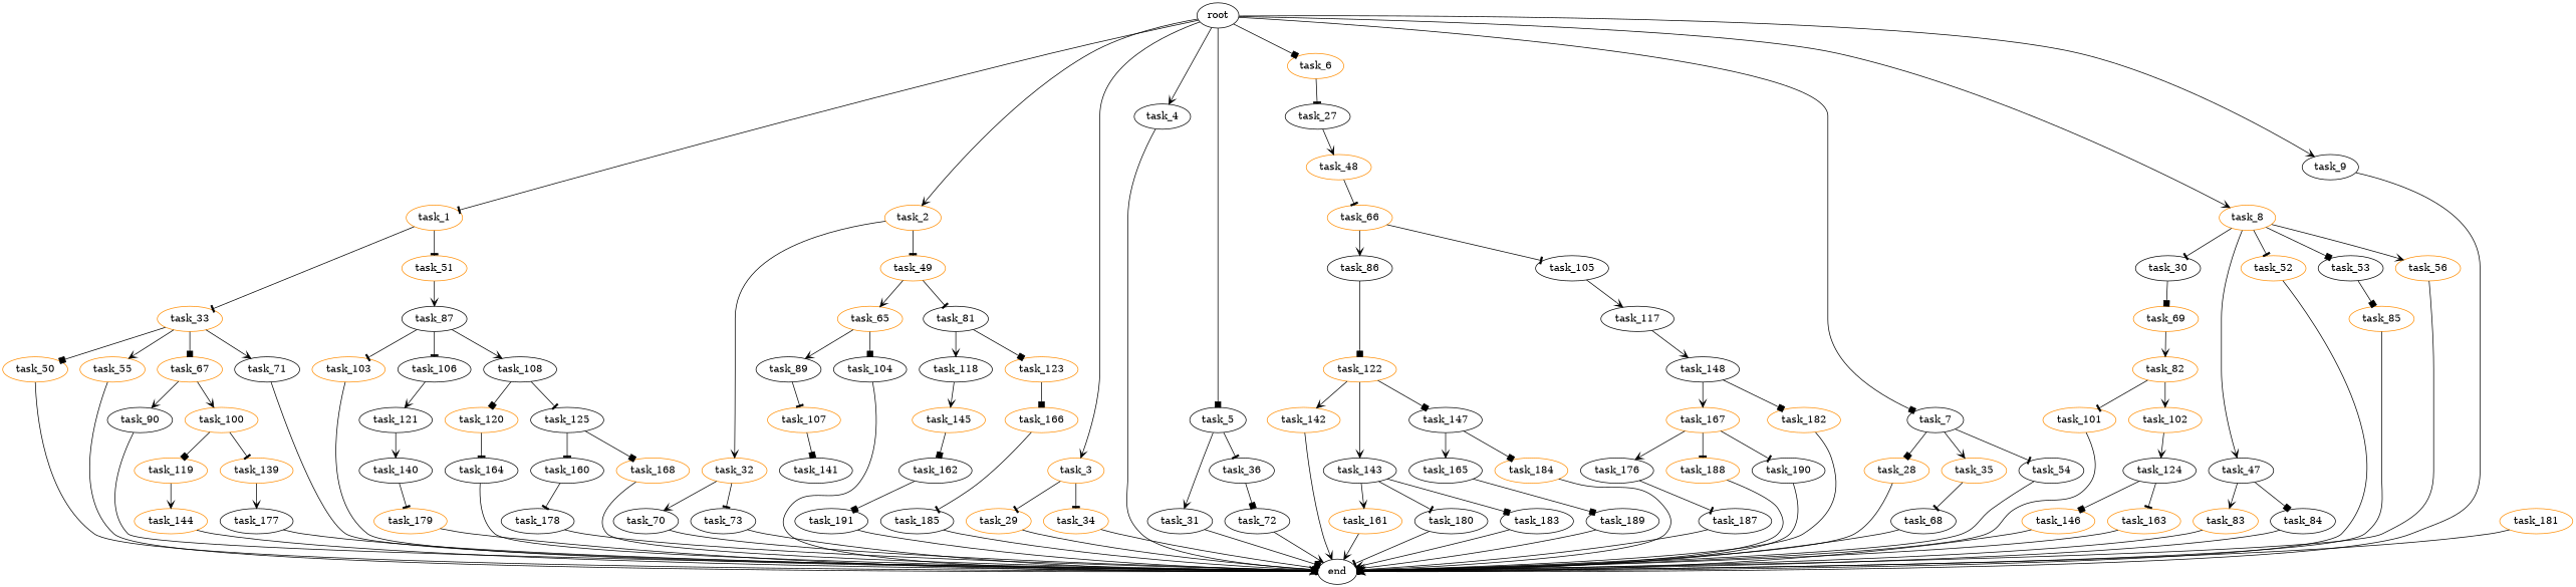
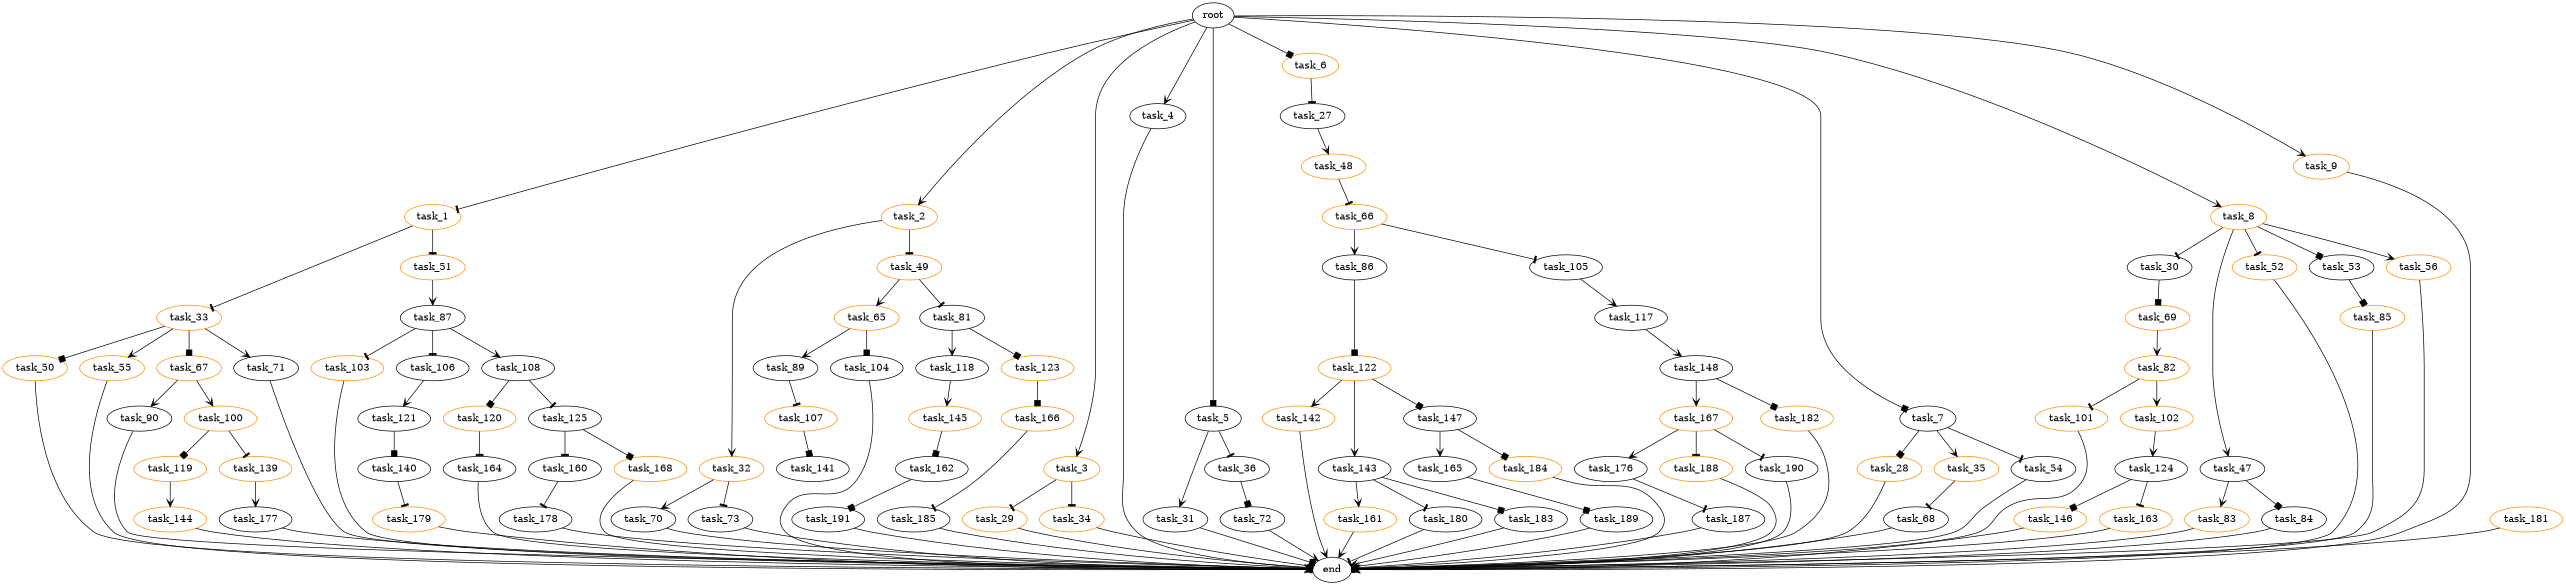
  digraph {
    fontname="DejaVu Serif"
    node [color=black fontname="DejaVu Serif"]
    edge [arrowhead=vee fontname="DejaVu Serif"]
    task_1 [color=darkorange]
    root
    task_2 [color=darkorange]
    task_3 [color=darkorange]
    task_4
    task_5
    task_6 [color=darkorange]
    task_7
    task_8 [color=darkorange]
-   task_9
+   task_9 [color=darkorange]
    task_33 [color=darkorange]
    task_51 [color=darkorange]
    task_32 [color=darkorange]
    task_49 [color=darkorange]
    task_29 [color=darkorange]
    task_34 [color=darkorange]
    end
    task_31
    task_36
    task_27
    task_28 [color=darkorange]
    task_35 [color=darkorange]
    task_54
    task_30
    task_47
    task_52 [color=darkorange]
    task_53
    task_56 [color=darkorange]
    task_50 [color=darkorange]
    task_55 [color=darkorange]
    task_67 [color=darkorange]
    task_71
    task_87
    task_70
    task_73
    task_65 [color=darkorange]
    task_81
    task_72
    task_48 [color=darkorange]
    task_68
    task_69 [color=darkorange]
    task_83 [color=darkorange]
    task_84
    task_85 [color=darkorange]
    task_66 [color=darkorange]
    task_82 [color=darkorange]
    task_90
    task_100 [color=darkorange]
    task_86
    task_105
    task_89
    task_104
    task_118
    task_123 [color=darkorange]
    task_103 [color=darkorange]
    task_106
    task_108
    task_107 [color=darkorange]
    task_122 [color=darkorange]
    task_117
    task_119 [color=darkorange]
    task_139 [color=darkorange]
    task_101 [color=darkorange]
    task_102 [color=darkorange]
    task_145 [color=darkorange]
    task_166 [color=darkorange]
    task_124
    task_142 [color=darkorange]
    task_143
    task_147
    task_121
    task_120 [color=darkorange]
    task_125
    task_141
    task_144 [color=darkorange]
    task_177
    task_146 [color=darkorange]
    task_163 [color=darkorange]
    task_148
    task_140
    task_164
    task_160
    task_168 [color=darkorange]
    task_167 [color=darkorange]
    task_182 [color=darkorange]
    task_162
    task_179 [color=darkorange]
    task_161 [color=darkorange]
    task_180
    task_183
    task_165
    task_184 [color=darkorange]
    task_185
    task_178
    task_181 [color=darkorange]
    task_191
    task_189
    task_176
    task_188 [color=darkorange]
    task_190
    task_187
    task_1 -> task_33 [arrowhead=tee]
    task_1 -> task_51 [arrowhead=tee]
    root -> task_1 [arrowhead=tee]
    root -> task_2
    root -> task_3
    root -> task_4
    root -> task_5 [arrowhead=box]
    root -> task_6 [arrowhead=box]
    root -> task_7 [arrowhead=box]
    root -> task_8
    root -> task_9
    task_2 -> task_32
    task_2 -> task_49 [arrowhead=tee]
    task_3 -> task_29 [arrowhead=tee]
    task_3 -> task_34 [arrowhead=tee]
    task_4 -> end [arrowhead=box]
    task_5 -> task_31
    task_5 -> task_36 [arrowhead=tee]
    task_6 -> task_27 [arrowhead=tee]
    task_7 -> task_28 [arrowhead=box]
    task_7 -> task_35
    task_7 -> task_54 [arrowhead=tee]
    task_8 -> task_30 [arrowhead=tee]
    task_8 -> task_47
    task_8 -> task_52 [arrowhead=tee]
    task_8 -> task_53 [arrowhead=box]
    task_8 -> task_56
    task_9 -> end
    task_33 -> task_50 [arrowhead=box]
    task_33 -> task_55
    task_33 -> task_67 [arrowhead=box]
    task_33 -> task_71
    task_51 -> task_87
    task_32 -> task_70
    task_32 -> task_73 [arrowhead=tee]
    task_49 -> task_65
    task_49 -> task_81 [arrowhead=tee]
    task_29 -> end [arrowhead=box]
    task_34 -> end [arrowhead=tee]
    task_31 -> end [arrowhead=box]
    task_36 -> task_72 [arrowhead=box]
    task_27 -> task_48
    task_28 -> end [arrowhead=box]
    task_35 -> task_68 [arrowhead=tee]
    task_54 -> end [arrowhead=box]
    task_30 -> task_69 [arrowhead=box]
    task_47 -> task_83
    task_47 -> task_84 [arrowhead=box]
    task_52 -> end [arrowhead=tee]
    task_53 -> task_85 [arrowhead=box]
    task_56 -> end [arrowhead=box]
    task_50 -> end [arrowhead=tee]
    task_55 -> end [arrowhead=tee]
    task_67 -> task_90
    task_67 -> task_100
    task_71 -> end [arrowhead=tee]
    task_87 -> task_103 [arrowhead=tee]
    task_87 -> task_106 [arrowhead=tee]
    task_87 -> task_108
    task_70 -> end
    task_73 -> end [arrowhead=box]
    task_65 -> task_89
    task_65 -> task_104 [arrowhead=box]
    task_81 -> task_118
    task_81 -> task_123 [arrowhead=box]
    task_72 -> end
    task_48 -> task_66 [arrowhead=tee]
    task_68 -> end [arrowhead=box]
    task_69 -> task_82
    task_83 -> end
    task_84 -> end [arrowhead=box]
    task_85 -> end
    task_66 -> task_86
    task_66 -> task_105 [arrowhead=tee]
    task_82 -> task_101 [arrowhead=tee]
    task_82 -> task_102
    task_90 -> end [arrowhead=tee]
    task_100 -> task_119 [arrowhead=box]
    task_100 -> task_139 [arrowhead=tee]
    task_86 -> task_122 [arrowhead=box]
    task_105 -> task_117
    task_89 -> task_107 [arrowhead=tee]
    task_104 -> end
    task_118 -> task_145
    task_123 -> task_166 [arrowhead=box]
    task_103 -> end
    task_106 -> task_121
    task_108 -> task_120 [arrowhead=box]
    task_108 -> task_125 [arrowhead=tee]
    task_107 -> task_141 [arrowhead=box]
    task_122 -> task_142
    task_122 -> task_143
    task_122 -> task_147 [arrowhead=box]
    task_117 -> task_148
    task_119 -> task_144
    task_139 -> task_177
    task_101 -> end [arrowhead=tee]
    task_102 -> task_124
    task_145 -> task_162 [arrowhead=box]
    task_166 -> task_185 [arrowhead=tee]
    task_124 -> task_146 [arrowhead=box]
    task_124 -> task_163 [arrowhead=tee]
    task_142 -> end
    task_143 -> task_161
    task_143 -> task_180 [arrowhead=tee]
    task_143 -> task_183 [arrowhead=box]
    task_147 -> task_165
    task_147 -> task_184 [arrowhead=box]
-   task_121 -> task_140
+   task_121 -> task_140 [arrowhead=box]
    task_120 -> task_164 [arrowhead=tee]
    task_125 -> task_160 [arrowhead=tee]
    task_125 -> task_168 [arrowhead=box]
    task_144 -> end [arrowhead=box]
    task_177 -> end [arrowhead=box]
    task_146 -> end
    task_163 -> end [arrowhead=tee]
    task_148 -> task_167
    task_148 -> task_182 [arrowhead=box]
    task_140 -> task_179 [arrowhead=tee]
    task_164 -> end [arrowhead=tee]
    task_160 -> task_178 [arrowhead=tee]
    task_168 -> end [arrowhead=box]
    task_167 -> task_176
    task_167 -> task_188 [arrowhead=tee]
    task_167 -> task_190 [arrowhead=tee]
    task_182 -> end [arrowhead=tee]
    task_162 -> task_191 [arrowhead=box]
    task_179 -> end [arrowhead=tee]
    task_161 -> end
    task_180 -> end [arrowhead=tee]
    task_183 -> end
    task_165 -> task_189 [arrowhead=box]
    task_184 -> end [arrowhead=box]
    task_185 -> end
    task_178 -> end [arrowhead=box]
    task_181 -> end [arrowhead=box]
    task_191 -> end [arrowhead=tee]
    task_189 -> end
    task_176 -> task_187 [arrowhead=tee]
    task_188 -> end [arrowhead=box]
    task_190 -> end
    task_187 -> end
  }
